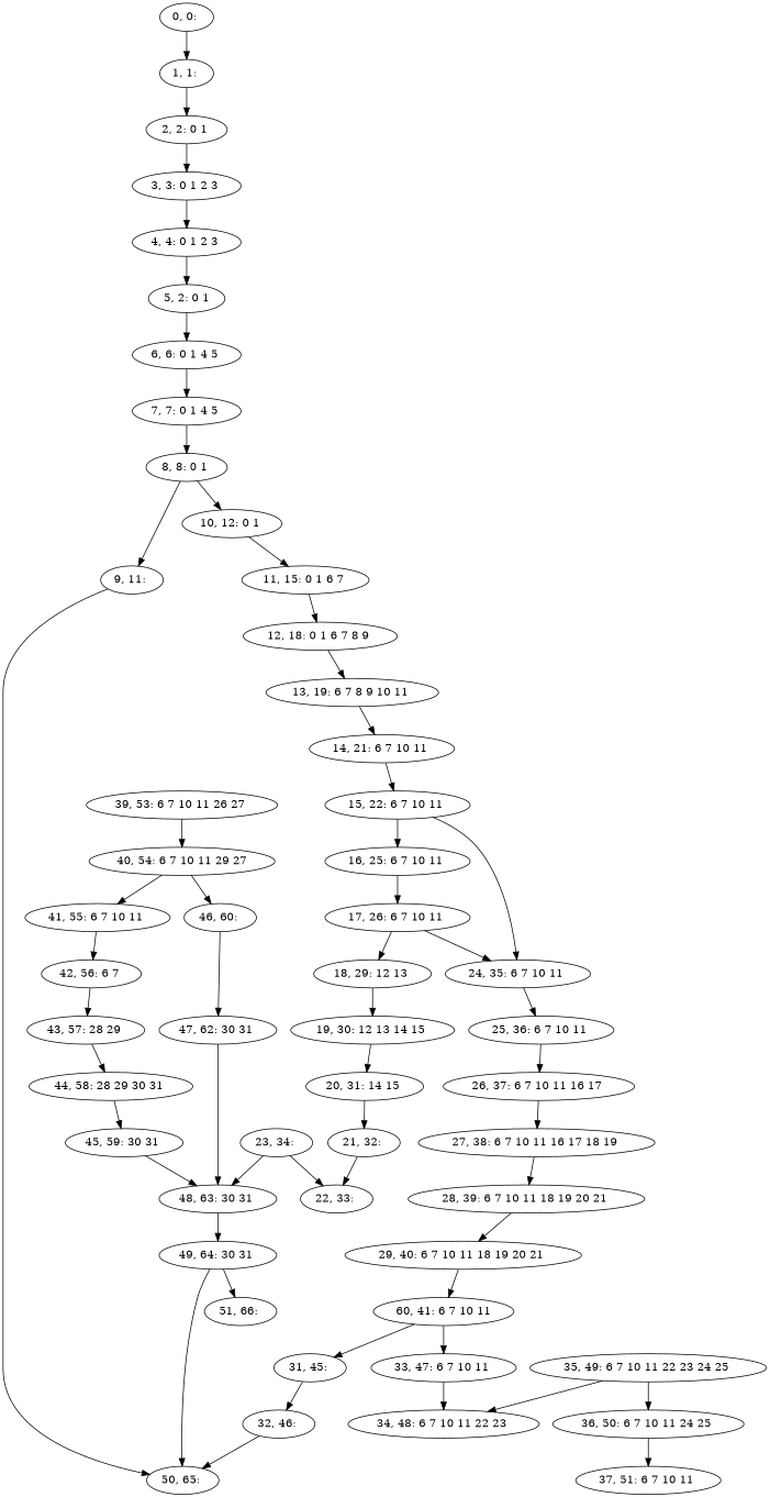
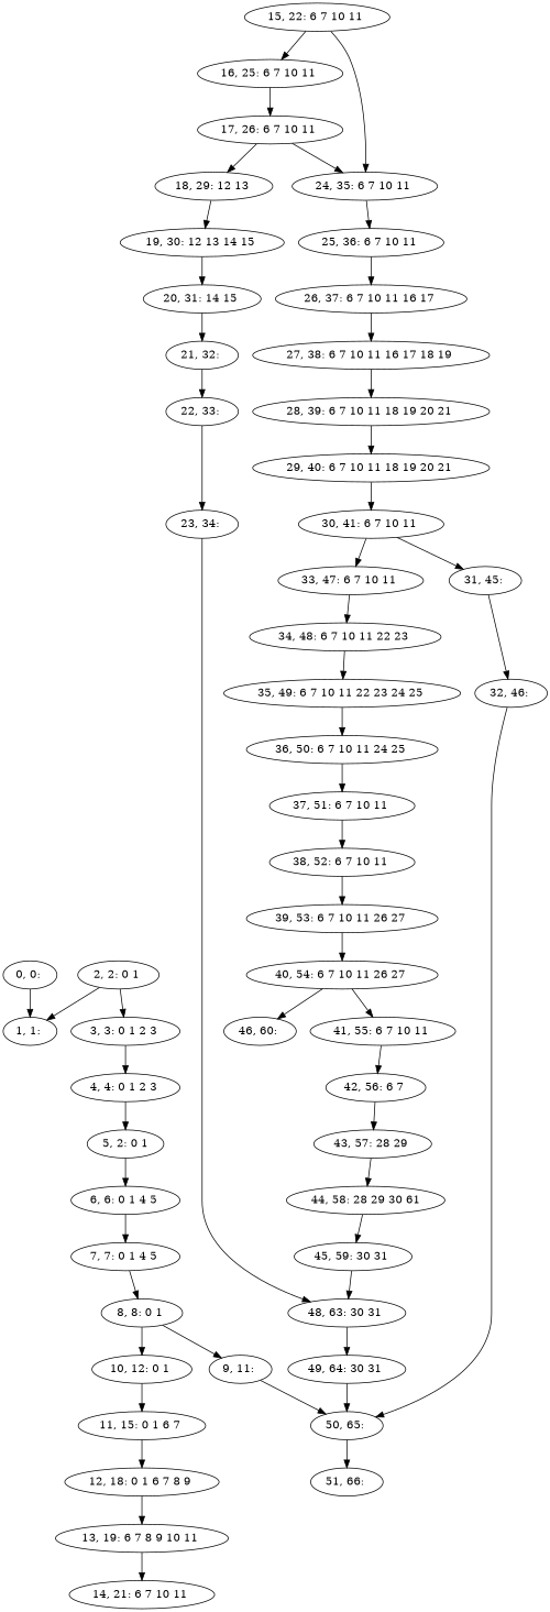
  digraph {
    n1 [label="0, 0: "]
    n2 [label="1, 1: "]
    n3 [label="2, 2: 0 1 "]
    n4 [label="3, 3: 0 1 2 3 "]
    n5 [label="4, 4: 0 1 2 3 "]
    n6 [label="5, 2: 0 1"]
    n7 [label="6, 6: 0 1 4 5 "]
    n8 [label="7, 7: 0 1 4 5 "]
    n9 [label="8, 8: 0 1 "]
    n10 [label="9, 11: "]
    n11 [label="10, 12: 0 1 "]
    n12 [label="50, 65: "]
    n13 [label="11, 15: 0 1 6 7 "]
    n14 [label="51, 66: "]
    n15 [label="12, 18: 0 1 6 7 8 9 "]
    n16 [label="13, 19: 6 7 8 9 10 11 "]
    n17 [label="14, 21: 6 7 10 11 "]
    n18 [label="15, 22: 6 7 10 11 "]
    n19 [label="16, 25: 6 7 10 11 "]
    n20 [label="24, 35: 6 7 10 11 "]
    n21 [label="17, 26: 6 7 10 11 "]
    n22 [label="25, 36: 6 7 10 11 "]
    n23 [label="18, 29: 12 13 "]
    n24 [label="19, 30: 12 13 14 15 "]
    n25 [label="20, 31: 14 15 "]
    n26 [label="21, 32: "]
    n27 [label="22, 33: "]
    n28 [label="23, 34: "]
    n29 [label="48, 63: 30 31 "]
    n30 [label="26, 37: 6 7 10 11 16 17 "]
    n31 [label="27, 38: 6 7 10 11 16 17 18 19 "]
    n32 [label="28, 39: 6 7 10 11 18 19 20 21 "]
    n33 [label="29, 40: 6 7 10 11 18 19 20 21 "]
-   n34 [label="60, 41: 6 7 10 11"]
+   n34 [label="30, 41: 6 7 10 11 "]
    n35 [label="31, 45: "]
    n36 [label="33, 47: 6 7 10 11 "]
    n37 [label="32, 46: "]
    n38 [label="34, 48: 6 7 10 11 22 23 "]
    n39 [label="35, 49: 6 7 10 11 22 23 24 25 "]
    n40 [label="36, 50: 6 7 10 11 24 25 "]
    n41 [label="37, 51: 6 7 10 11 "]
+   n42 [label="38, 52: 6 7 10 11 "]
    n43 [label="39, 53: 6 7 10 11 26 27 "]
-   n44 [label="40, 54: 6 7 10 11 29 27"]
+   n44 [label="40, 54: 6 7 10 11 26 27 "]
    n45 [label="41, 55: 6 7 10 11 "]
    n46 [label="46, 60: "]
    n47 [label="42, 56: 6 7 "]
-   n48 [label="47, 62: 30 31 "]
    n49 [label="43, 57: 28 29 "]
-   n50 [label="44, 58: 28 29 30 31 "]
+   n50 [label="44, 58: 28 29 30 61"]
    n51 [label="45, 59: 30 31 "]
    n52 [label="49, 64: 30 31 "]
    n1 -> n2
-   n2 -> n3
+   n3 -> n2
    n3 -> n4
    n4 -> n5
    n5 -> n6
    n6 -> n7
    n7 -> n8
    n8 -> n9
    n9 -> n10
    n9 -> n11
    n10 -> n12
    n11 -> n13
-   n52 -> n14
+   n12 -> n14
    n13 -> n15
    n15 -> n16
    n16 -> n17
-   n17 -> n18
    n18 -> n19
    n18 -> n20
    n19 -> n21
    n20 -> n22
    n21 -> n20
    n21 -> n23
    n22 -> n30
    n23 -> n24
    n24 -> n25
    n25 -> n26
    n26 -> n27
-   n28 -> n27
+   n27 -> n28
    n28 -> n29
    n29 -> n52
    n30 -> n31
    n31 -> n32
    n32 -> n33
    n33 -> n34
    n34 -> n35
    n34 -> n36
    n35 -> n37
    n36 -> n38
    n37 -> n12
-   n39 -> n38
+   n38 -> n39
    n39 -> n40
    n40 -> n41
+   n41 -> n42
+   n42 -> n43
    n43 -> n44
    n44 -> n45
    n44 -> n46
    n45 -> n47
-   n46 -> n48
    n47 -> n49
-   n48 -> n29
    n49 -> n50
    n50 -> n51
    n51 -> n29
    n52 -> n12
  }
